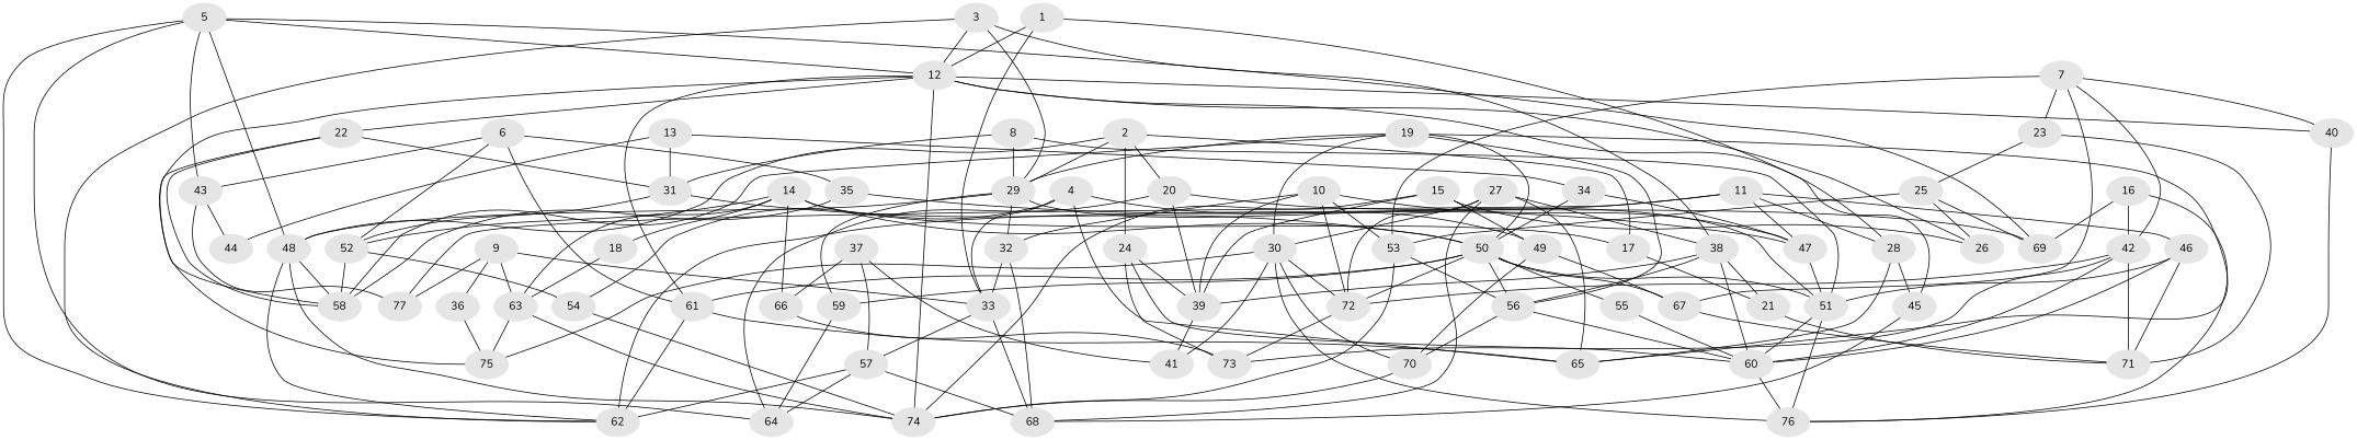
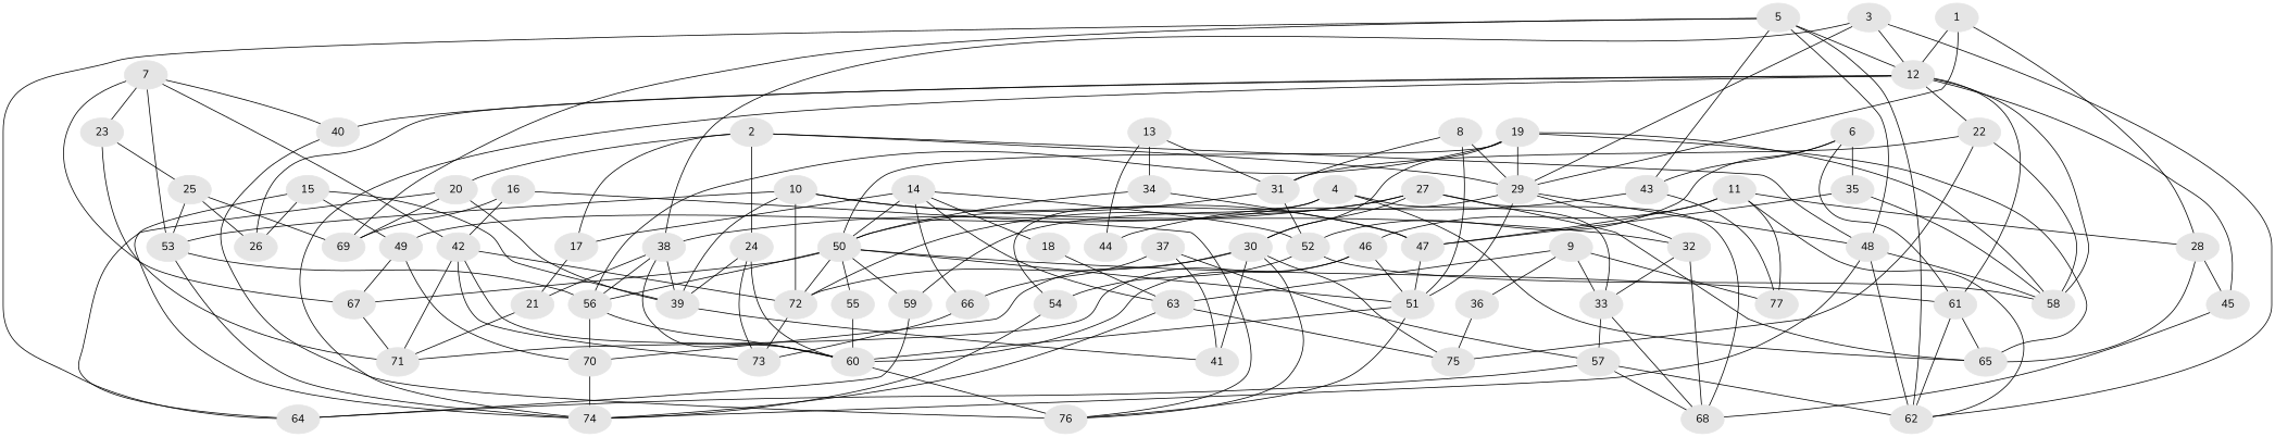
  graph {
    fontname=Nunito
    node [color=gray90 fontname=Nunito style=filled]
    edge [fontname=Nunito weight=1.0]
    1
    12
    28
    33
    61
    40
    22
    26
    45
    58
    74
    65
    68
    57
    2
    17
    20
    24
    29
    48
    21
    64
    69
    39
    60
    73
    51
    32
    59
    62
    3
    38
    56
    4
    49
    54
    67
    70
    5
    43
    77
    44
    6
    35
    52
    47
    7
    23
    42
    53
    71
    25
    76
    72
    8
    31
    50
    9
    36
    63
    75
    10
    41
    11
    46
    13
    34
    14
    18
    66
    55
    15
    16
    19
    30
    27
    37
    1 -- 12
    1 -- 28
-   1 -- 33
+   1 -- 29
    12 -- 61
    12 -- 40
    12 -- 22
    12 -- 26
    12 -- 45
    12 -- 58
    12 -- 74
    28 -- 45
    28 -- 65
    33 -- 68
    33 -- 57
    61 -- 65
    61 -- 62
    40 -- 76
    22 -- 58
    22 -- 31
    22 -- 75
    45 -- 68
    57 -- 68
    57 -- 64
    57 -- 62 [weight=2.0]
    2 -- 17
    2 -- 20
    2 -- 24
    2 -- 29
    2 -- 48
    17 -- 21
    20 -- 64
    20 -- 69
    20 -- 39
    24 -- 39
    24 -- 60
    24 -- 73
    29 -- 48
    29 -- 51
    29 -- 32
    29 -- 59
    48 -- 58
    48 -- 74
    48 -- 62
    21 -- 71
    39 -- 41
    60 -- 76 [weight=2.0]
    51 -- 60
    51 -- 76
    32 -- 33
    32 -- 68
    59 -- 64
    3 -- 12
    3 -- 29
    3 -- 62
    3 -- 38
    38 -- 21
    38 -- 39
    38 -- 60
    38 -- 56
    56 -- 60
    56 -- 70
    4 -- 33 [weight=2.0]
    4 -- 65
    4 -- 49
    4 -- 54
    49 -- 67
    49 -- 70
    54 -- 74
    67 -- 71
    70 -- 74
    5 -- 12
    5 -- 48
    5 -- 64
    5 -- 69 [weight=2.0]
    5 -- 62
    5 -- 43
    43 -- 77
    43 -- 44
    6 -- 61
    6 -- 43
    6 -- 35
    6 -- 52
    35 -- 58
    35 -- 47
    52 -- 58
    52 -- 54
    47 -- 51
    7 -- 40
    7 -- 67
    7 -- 23
    7 -- 42
    7 -- 53 [weight=2.0]
    23 -- 71
    23 -- 25
    42 -- 60
    42 -- 73
    42 -- 71
    42 -- 72
    53 -- 74
    53 -- 56
    25 -- 26
    25 -- 69
    25 -- 53
    72 -- 73
    8 -- 29
    8 -- 51
    8 -- 31
    31 -- 52 [weight=2.0]
    31 -- 50
    50 -- 61
    50 -- 51
    50 -- 59
    50 -- 56
    50 -- 67
    50 -- 72
    50 -- 55
    9 -- 33
    9 -- 77
    9 -- 36
    9 -- 63
    36 -- 75
    63 -- 74
    63 -- 75
    10 -- 39
    10 -- 32
    10 -- 47
    10 -- 53
    10 -- 72
    11 -- 28
    11 -- 62
    11 -- 77
    11 -- 47
    11 -- 46
    46 -- 60
    46 -- 51
    46 -- 71
    13 -- 44
    13 -- 31
    13 -- 34
    34 -- 47
    34 -- 50 [weight=2.0]
    14 -- 17
    14 -- 52
    14 -- 50
    14 -- 63
    14 -- 18
    14 -- 66 [weight=2.0]
    18 -- 63
    66 -- 73
    55 -- 60
    15 -- 26
    15 -- 74
    15 -- 39
    15 -- 49
    16 -- 69
    16 -- 42
    16 -- 76
    19 -- 58
    19 -- 65
    19 -- 29
    19 -- 56
    19 -- 50
    19 -- 30
    30 -- 70
    30 -- 76
    30 -- 72
    30 -- 75
    30 -- 41
    27 -- 65
    27 -- 68
    27 -- 38
    27 -- 72
    27 -- 30
    37 -- 57
    37 -- 41
    37 -- 66
  }
